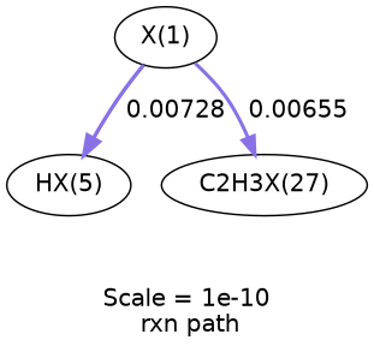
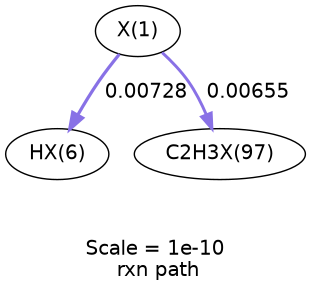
  digraph {
    fontname=Helvetica
    label="Scale = 1e-10\l rxn path"
    node [fontname=Helvetica]
    edge [fontname=Helvetica]
    n1 [label="X(1)"]
-   n2 [label="HX(5)"]
-   n3 [label="C2H3X(27)"]
+   n2 [label="HX(6)"]
+   n3 [label="C2H3X(97)"]
    n1 -> n2 [arrowsize=1.14 color="0.7, 0.507, 0.9" label=" 0.00728" style="setlinewidth(2.28)"]
    n1 -> n3 [arrowsize=1.04 color="0.7, 0.506, 0.9" label=" 0.00655" style="setlinewidth(2.08)"]
  }
